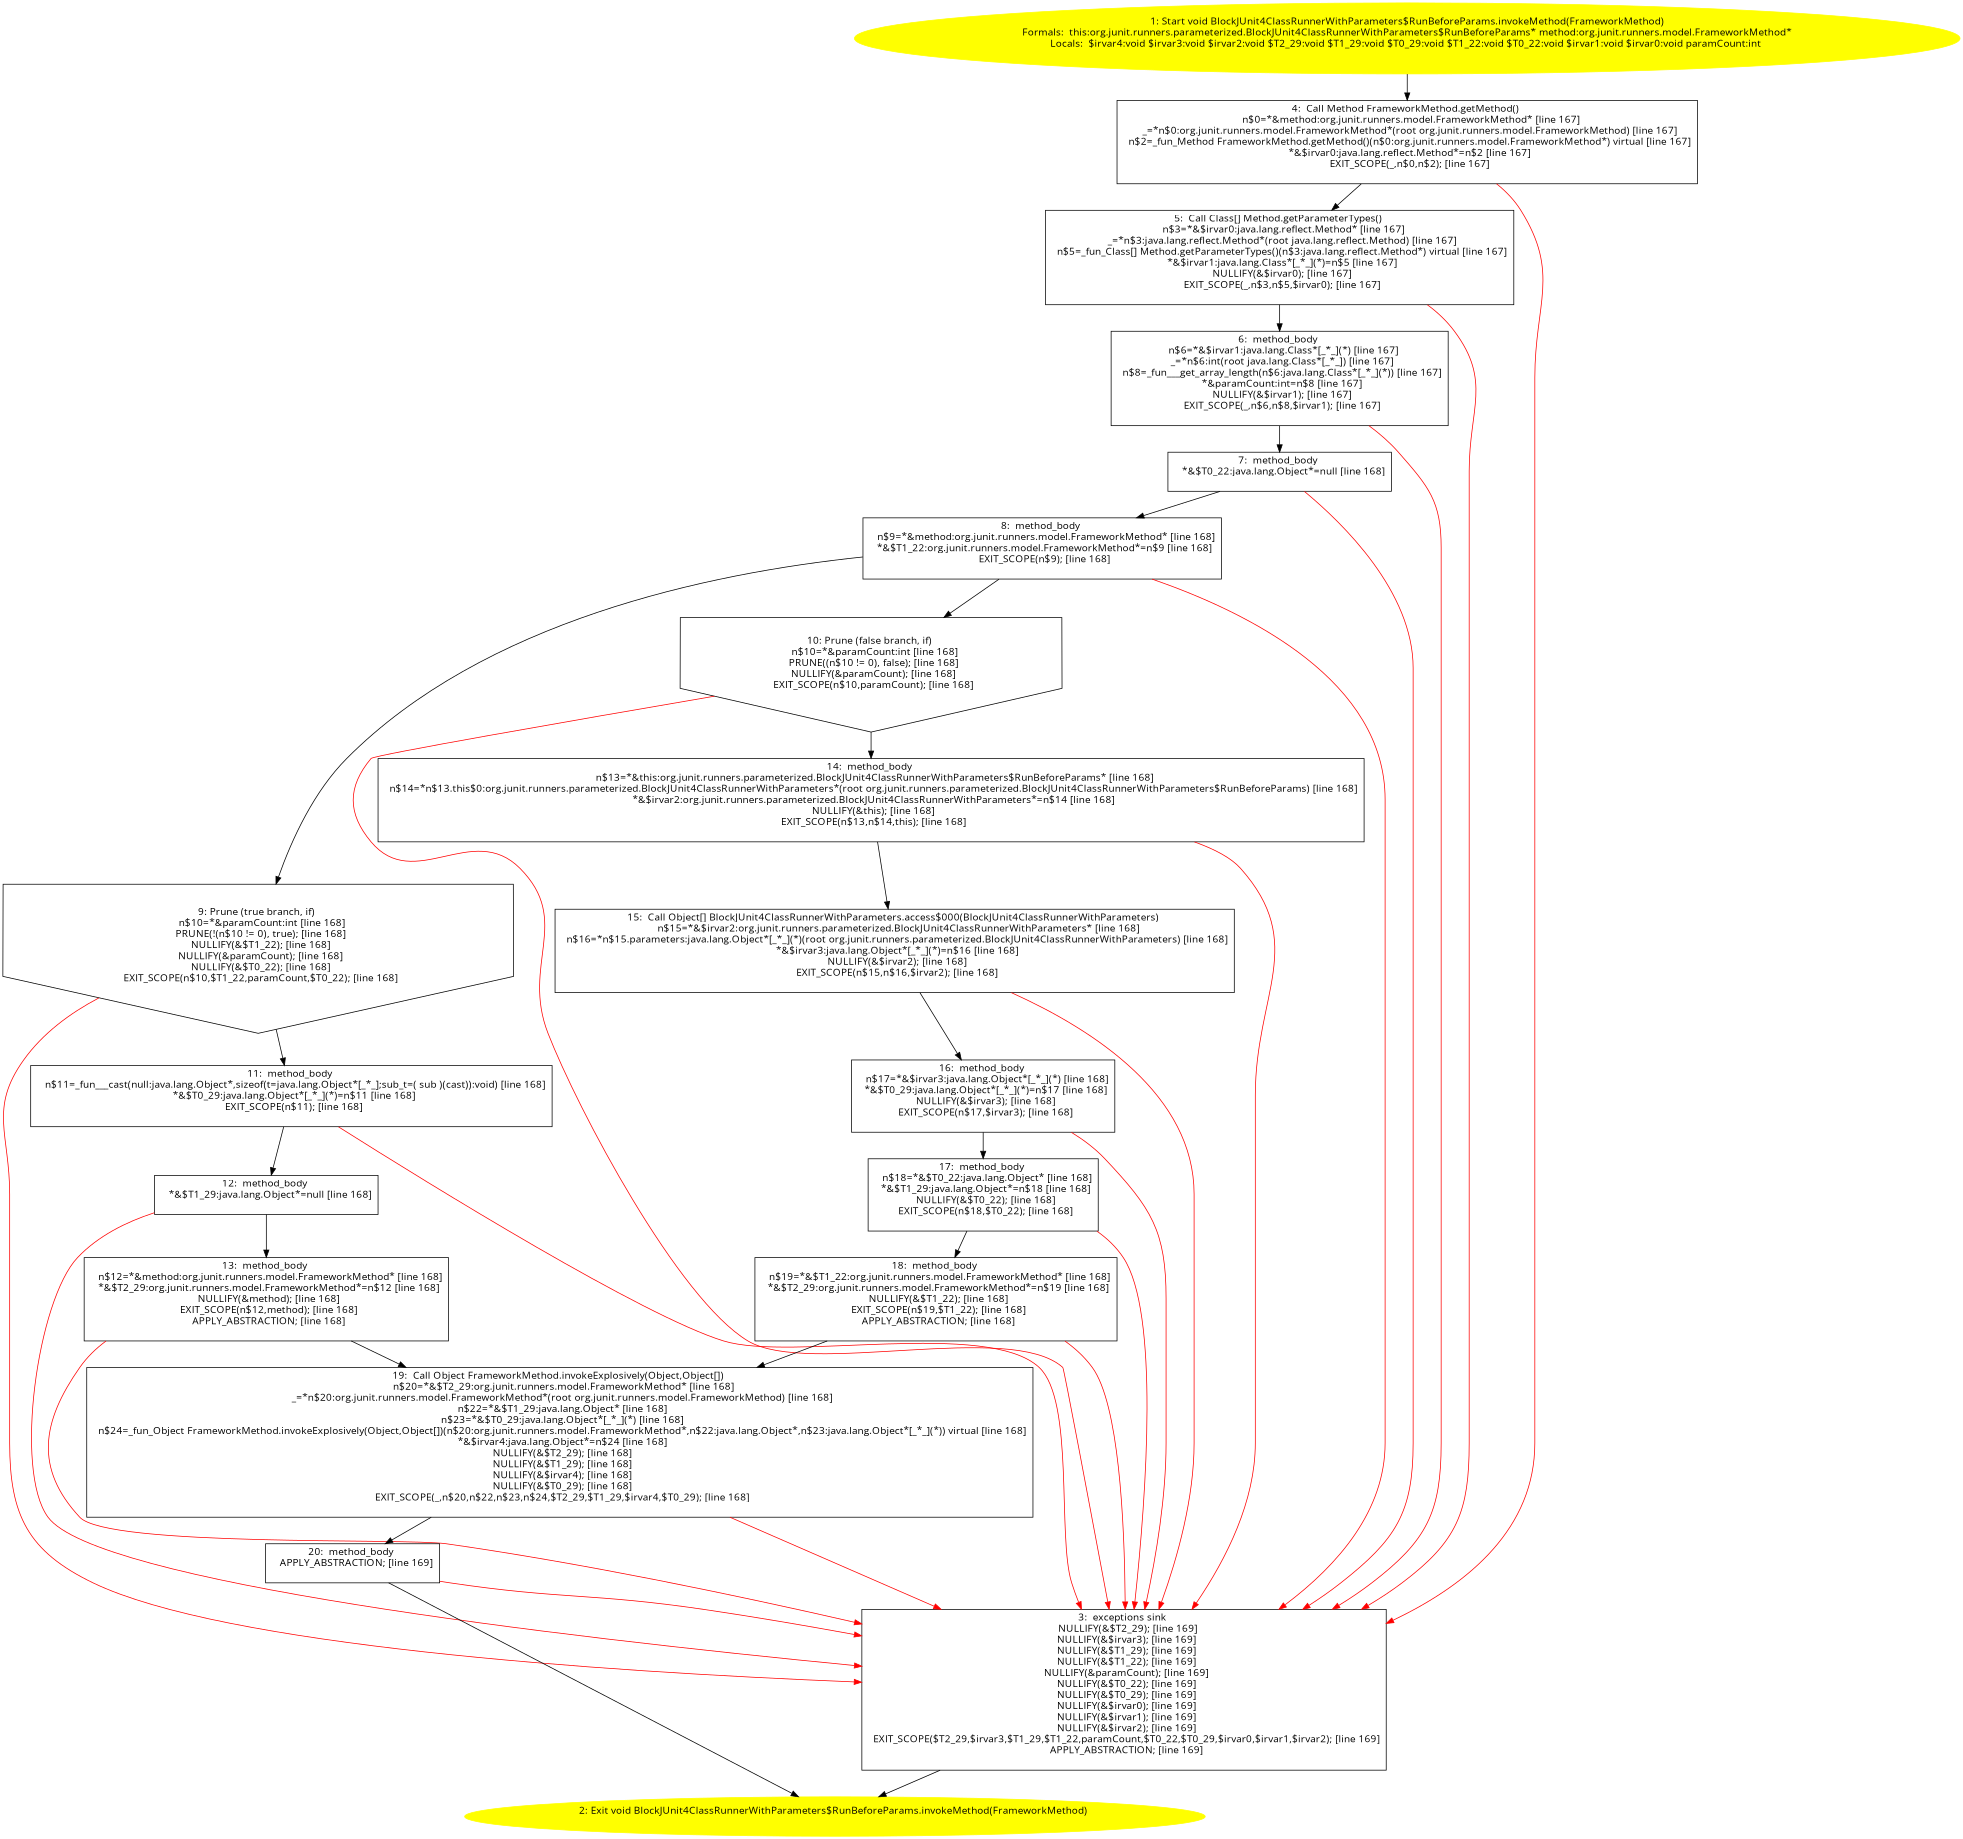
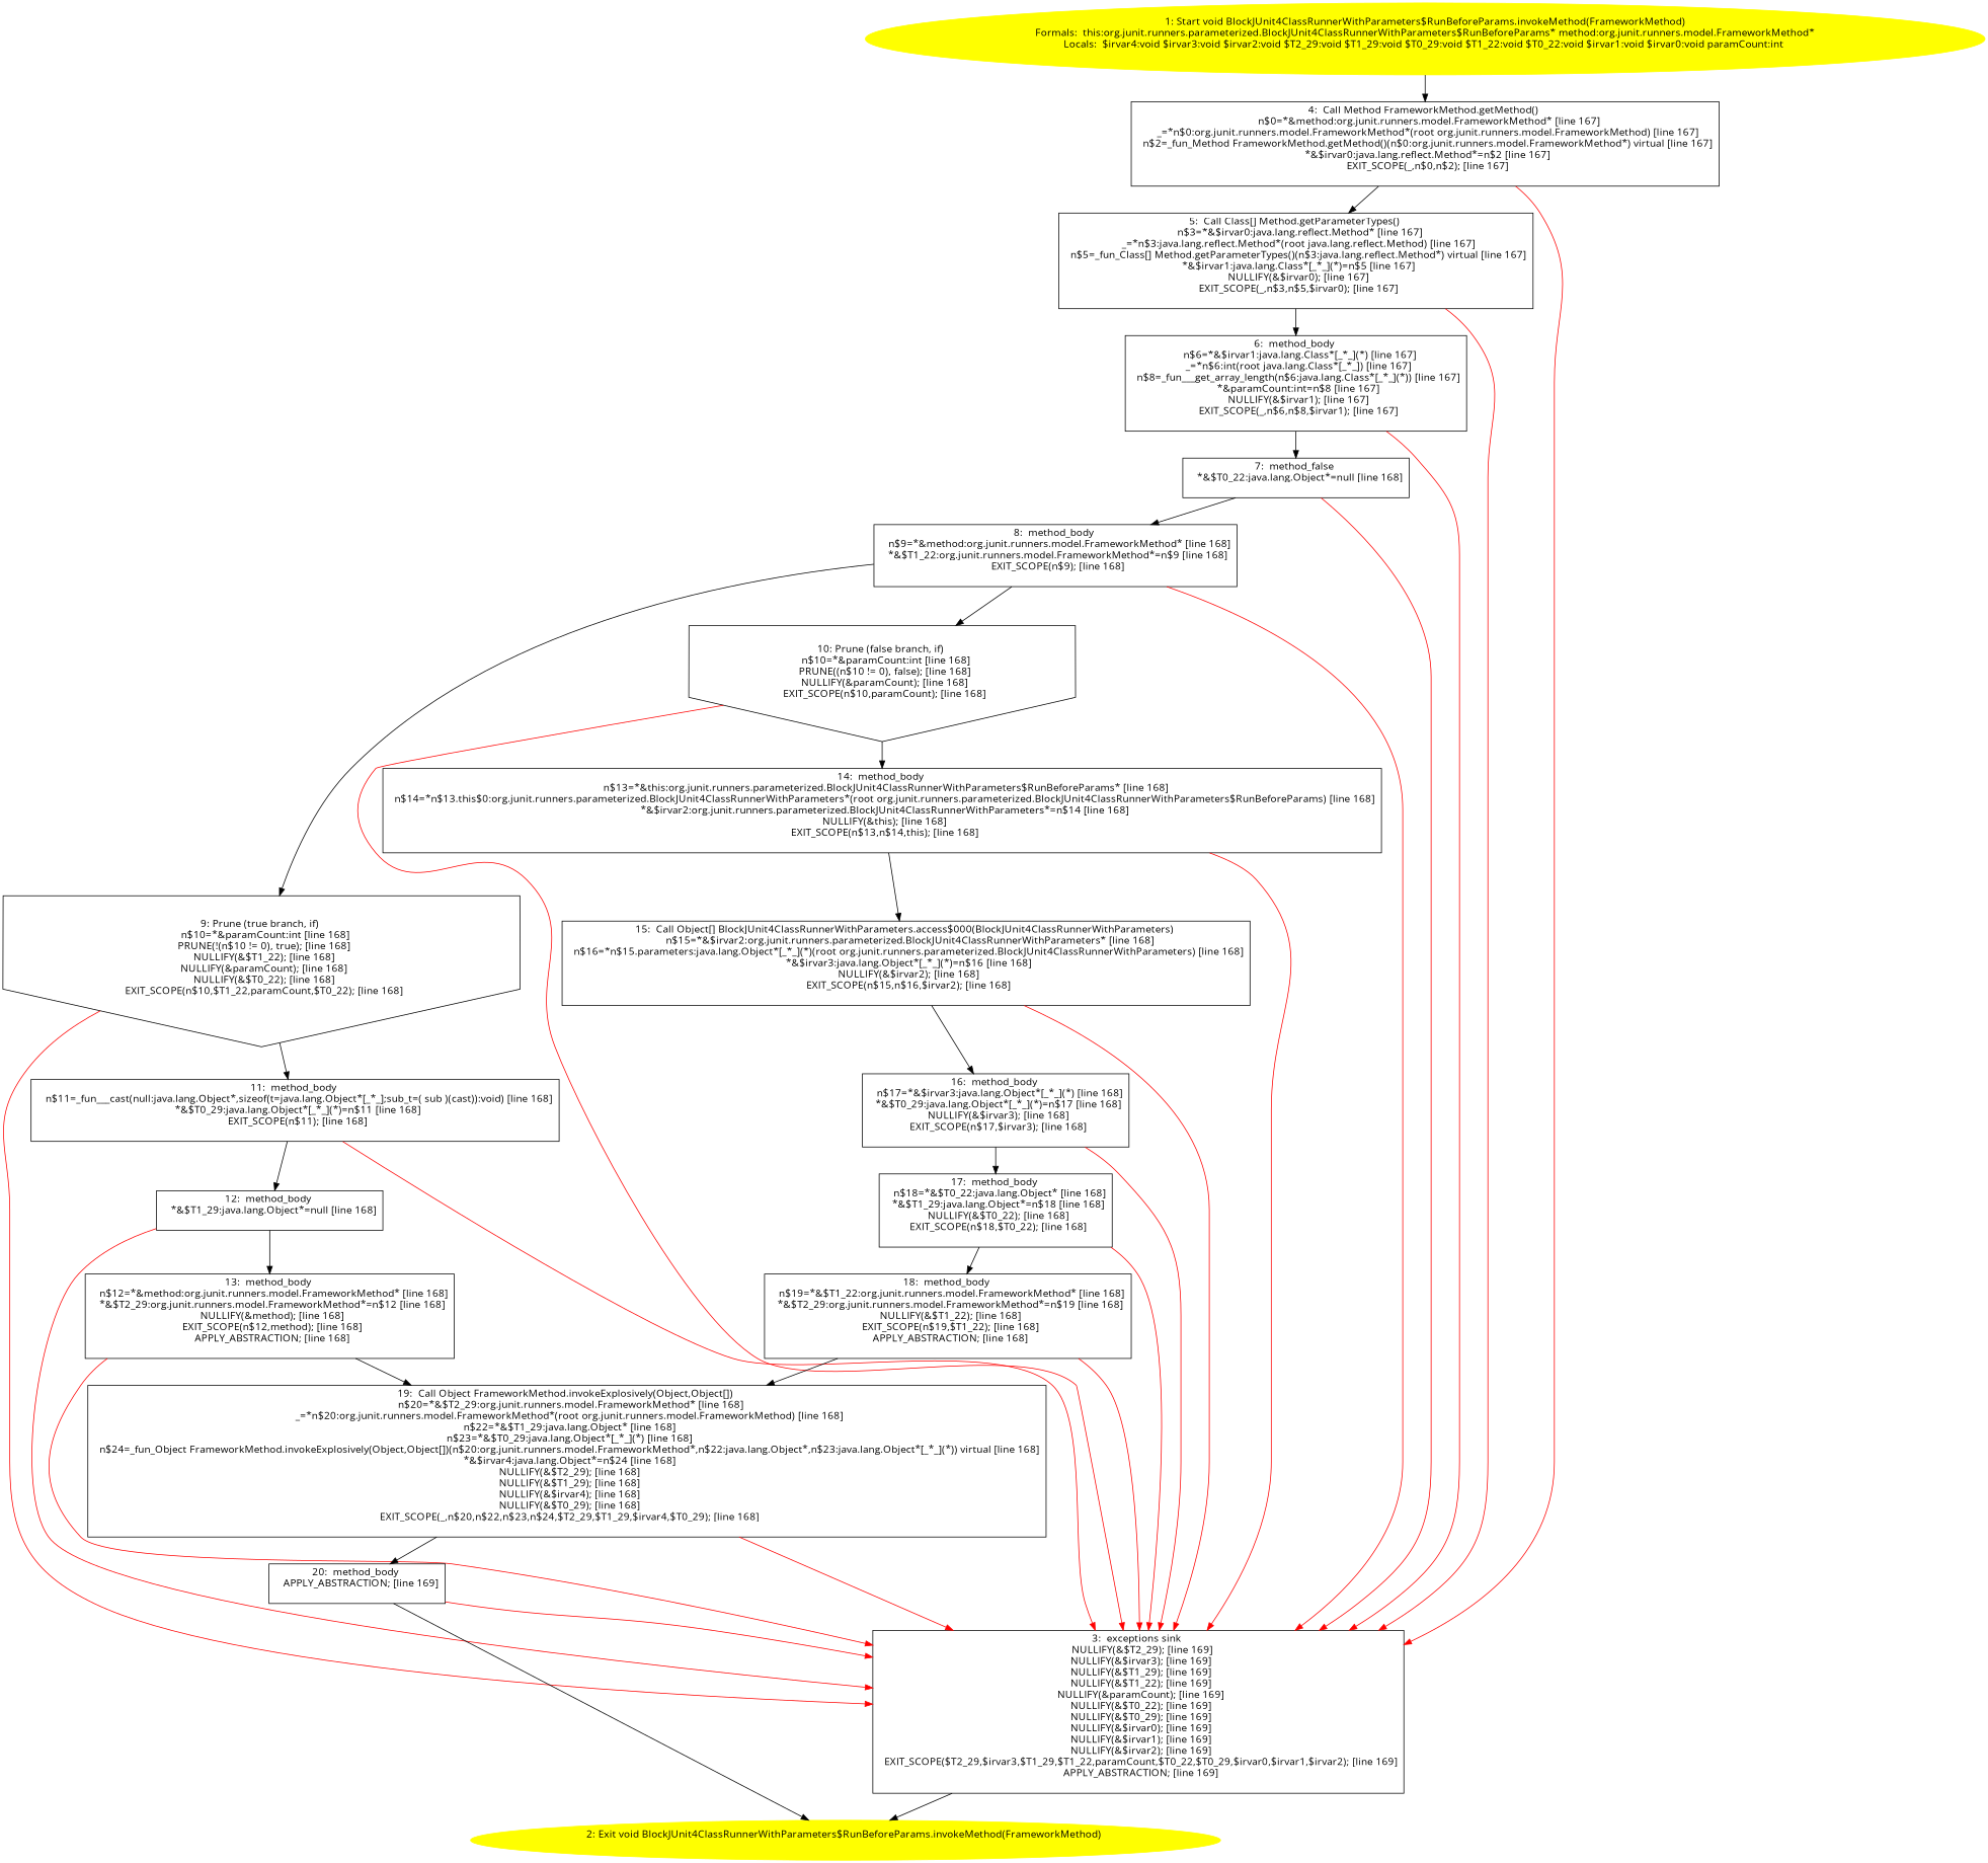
  digraph {
    fontname="Open Sans"
    node [fontname="Open Sans" shape=box]
    edge [fontname="Open Sans"]
    n1 [color=yellow label="1: Start void BlockJUnit4ClassRunnerWithParameters$RunBeforeParams.invokeMethod(FrameworkMethod)\nFormals:  this:org.junit.runners.parameterized.BlockJUnit4ClassRunnerWithParameters$RunBeforeParams* method:org.junit.runners.model.FrameworkMethod*\nLocals:  $irvar4:void $irvar3:void $irvar2:void $T2_29:void $T1_29:void $T0_29:void $T1_22:void $T0_22:void $irvar1:void $irvar0:void paramCount:int \n  " style=filled shape=""]
    n2 [label="4:  Call Method FrameworkMethod.getMethod() \n   n$0=*&method:org.junit.runners.model.FrameworkMethod* [line 167]\n  _=*n$0:org.junit.runners.model.FrameworkMethod*(root org.junit.runners.model.FrameworkMethod) [line 167]\n  n$2=_fun_Method FrameworkMethod.getMethod()(n$0:org.junit.runners.model.FrameworkMethod*) virtual [line 167]\n  *&$irvar0:java.lang.reflect.Method*=n$2 [line 167]\n  EXIT_SCOPE(_,n$0,n$2); [line 167]\n "]
    n3 [label="3:  exceptions sink \n   NULLIFY(&$T2_29); [line 169]\n  NULLIFY(&$irvar3); [line 169]\n  NULLIFY(&$T1_29); [line 169]\n  NULLIFY(&$T1_22); [line 169]\n  NULLIFY(&paramCount); [line 169]\n  NULLIFY(&$T0_22); [line 169]\n  NULLIFY(&$T0_29); [line 169]\n  NULLIFY(&$irvar0); [line 169]\n  NULLIFY(&$irvar1); [line 169]\n  NULLIFY(&$irvar2); [line 169]\n  EXIT_SCOPE($T2_29,$irvar3,$T1_29,$T1_22,paramCount,$T0_22,$T0_29,$irvar0,$irvar1,$irvar2); [line 169]\n  APPLY_ABSTRACTION; [line 169]\n "]
    n4 [label="5:  Call Class[] Method.getParameterTypes() \n   n$3=*&$irvar0:java.lang.reflect.Method* [line 167]\n  _=*n$3:java.lang.reflect.Method*(root java.lang.reflect.Method) [line 167]\n  n$5=_fun_Class[] Method.getParameterTypes()(n$3:java.lang.reflect.Method*) virtual [line 167]\n  *&$irvar1:java.lang.Class*[_*_](*)=n$5 [line 167]\n  NULLIFY(&$irvar0); [line 167]\n  EXIT_SCOPE(_,n$3,n$5,$irvar0); [line 167]\n "]
    n5 [color=yellow label="2: Exit void BlockJUnit4ClassRunnerWithParameters$RunBeforeParams.invokeMethod(FrameworkMethod) \n  " style=filled shape=""]
    n6 [label="6:  method_body \n   n$6=*&$irvar1:java.lang.Class*[_*_](*) [line 167]\n  _=*n$6:int(root java.lang.Class*[_*_]) [line 167]\n  n$8=_fun___get_array_length(n$6:java.lang.Class*[_*_](*)) [line 167]\n  *&paramCount:int=n$8 [line 167]\n  NULLIFY(&$irvar1); [line 167]\n  EXIT_SCOPE(_,n$6,n$8,$irvar1); [line 167]\n "]
-   n7 [label="7:  method_body \n   *&$T0_22:java.lang.Object*=null [line 168]\n "]
+   n7 [label="7:  method_false \n   *&$T0_22:java.lang.Object*=null [line 168]\n "]
    n8 [label="8:  method_body \n   n$9=*&method:org.junit.runners.model.FrameworkMethod* [line 168]\n  *&$T1_22:org.junit.runners.model.FrameworkMethod*=n$9 [line 168]\n  EXIT_SCOPE(n$9); [line 168]\n "]
    n9 [label="9: Prune (true branch, if) \n   n$10=*&paramCount:int [line 168]\n  PRUNE(!(n$10 != 0), true); [line 168]\n  NULLIFY(&$T1_22); [line 168]\n  NULLIFY(&paramCount); [line 168]\n  NULLIFY(&$T0_22); [line 168]\n  EXIT_SCOPE(n$10,$T1_22,paramCount,$T0_22); [line 168]\n " shape=invhouse]
    n10 [label="10: Prune (false branch, if) \n   n$10=*&paramCount:int [line 168]\n  PRUNE((n$10 != 0), false); [line 168]\n  NULLIFY(&paramCount); [line 168]\n  EXIT_SCOPE(n$10,paramCount); [line 168]\n " shape=invhouse]
    n11 [label="11:  method_body \n   n$11=_fun___cast(null:java.lang.Object*,sizeof(t=java.lang.Object*[_*_];sub_t=( sub )(cast)):void) [line 168]\n  *&$T0_29:java.lang.Object*[_*_](*)=n$11 [line 168]\n  EXIT_SCOPE(n$11); [line 168]\n "]
    n12 [label="14:  method_body \n   n$13=*&this:org.junit.runners.parameterized.BlockJUnit4ClassRunnerWithParameters$RunBeforeParams* [line 168]\n  n$14=*n$13.this$0:org.junit.runners.parameterized.BlockJUnit4ClassRunnerWithParameters*(root org.junit.runners.parameterized.BlockJUnit4ClassRunnerWithParameters$RunBeforeParams) [line 168]\n  *&$irvar2:org.junit.runners.parameterized.BlockJUnit4ClassRunnerWithParameters*=n$14 [line 168]\n  NULLIFY(&this); [line 168]\n  EXIT_SCOPE(n$13,n$14,this); [line 168]\n "]
    n13 [label="12:  method_body \n   *&$T1_29:java.lang.Object*=null [line 168]\n "]
    n14 [label="15:  Call Object[] BlockJUnit4ClassRunnerWithParameters.access$000(BlockJUnit4ClassRunnerWithParameters) \n   n$15=*&$irvar2:org.junit.runners.parameterized.BlockJUnit4ClassRunnerWithParameters* [line 168]\n  n$16=*n$15.parameters:java.lang.Object*[_*_](*)(root org.junit.runners.parameterized.BlockJUnit4ClassRunnerWithParameters) [line 168]\n  *&$irvar3:java.lang.Object*[_*_](*)=n$16 [line 168]\n  NULLIFY(&$irvar2); [line 168]\n  EXIT_SCOPE(n$15,n$16,$irvar2); [line 168]\n "]
    n15 [label="13:  method_body \n   n$12=*&method:org.junit.runners.model.FrameworkMethod* [line 168]\n  *&$T2_29:org.junit.runners.model.FrameworkMethod*=n$12 [line 168]\n  NULLIFY(&method); [line 168]\n  EXIT_SCOPE(n$12,method); [line 168]\n  APPLY_ABSTRACTION; [line 168]\n "]
    n16 [label="19:  Call Object FrameworkMethod.invokeExplosively(Object,Object[]) \n   n$20=*&$T2_29:org.junit.runners.model.FrameworkMethod* [line 168]\n  _=*n$20:org.junit.runners.model.FrameworkMethod*(root org.junit.runners.model.FrameworkMethod) [line 168]\n  n$22=*&$T1_29:java.lang.Object* [line 168]\n  n$23=*&$T0_29:java.lang.Object*[_*_](*) [line 168]\n  n$24=_fun_Object FrameworkMethod.invokeExplosively(Object,Object[])(n$20:org.junit.runners.model.FrameworkMethod*,n$22:java.lang.Object*,n$23:java.lang.Object*[_*_](*)) virtual [line 168]\n  *&$irvar4:java.lang.Object*=n$24 [line 168]\n  NULLIFY(&$T2_29); [line 168]\n  NULLIFY(&$T1_29); [line 168]\n  NULLIFY(&$irvar4); [line 168]\n  NULLIFY(&$T0_29); [line 168]\n  EXIT_SCOPE(_,n$20,n$22,n$23,n$24,$T2_29,$T1_29,$irvar4,$T0_29); [line 168]\n "]
    n17 [label="20:  method_body \n   APPLY_ABSTRACTION; [line 169]\n "]
    n18 [label="16:  method_body \n   n$17=*&$irvar3:java.lang.Object*[_*_](*) [line 168]\n  *&$T0_29:java.lang.Object*[_*_](*)=n$17 [line 168]\n  NULLIFY(&$irvar3); [line 168]\n  EXIT_SCOPE(n$17,$irvar3); [line 168]\n "]
    n19 [label="17:  method_body \n   n$18=*&$T0_22:java.lang.Object* [line 168]\n  *&$T1_29:java.lang.Object*=n$18 [line 168]\n  NULLIFY(&$T0_22); [line 168]\n  EXIT_SCOPE(n$18,$T0_22); [line 168]\n "]
    n20 [label="18:  method_body \n   n$19=*&$T1_22:org.junit.runners.model.FrameworkMethod* [line 168]\n  *&$T2_29:org.junit.runners.model.FrameworkMethod*=n$19 [line 168]\n  NULLIFY(&$T1_22); [line 168]\n  EXIT_SCOPE(n$19,$T1_22); [line 168]\n  APPLY_ABSTRACTION; [line 168]\n "]
    n1 -> n2
    n2 -> n3 [color=red]
    n2 -> n4
    n3 -> n5
    n4 -> n3 [color=red]
    n4 -> n6
    n6 -> n3 [color=red]
    n6 -> n7
    n7 -> n3 [color=red]
    n7 -> n8
    n8 -> n3 [color=red]
    n8 -> n9
    n8 -> n10
    n9 -> n3 [color=red]
    n9 -> n11
    n10 -> n3 [color=red]
    n10 -> n12
    n11 -> n3 [color=red]
    n11 -> n13
    n12 -> n3 [color=red]
    n12 -> n14
    n13 -> n3 [color=red]
    n13 -> n15
    n14 -> n3 [color=red]
    n14 -> n18
    n15 -> n3 [color=red]
    n15 -> n16
    n16 -> n3 [color=red]
    n16 -> n17
    n17 -> n3 [color=red]
    n17 -> n5
    n18 -> n3 [color=red]
    n18 -> n19
    n19 -> n3 [color=red]
    n19 -> n20
    n20 -> n3 [color=red]
    n20 -> n16
  }
